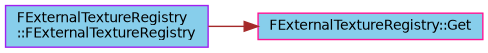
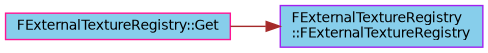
  digraph {
    rankdir=RL
    node [fillcolor=skyblue fontname=Helvetica fontsize=10 shape=box style=filled]
    n1 [color=purple fontcolor=black height=0.2 label="FExternalTextureRegistry\l::FExternalTextureRegistry" width=0.4]
    n2 [color=deeppink height=0.2 label="FExternalTextureRegistry::Get" width=0.4]
-   n2 -> n1 [color=brown dir=back fontname=Helvetica fontsize=10 labelfontname=Helvetica labelfontsize=10 style=solid]
+   n1 -> n2 [color=brown dir=back fontname=Helvetica fontsize=10 labelfontname=Helvetica labelfontsize=10 style=solid]
  }
